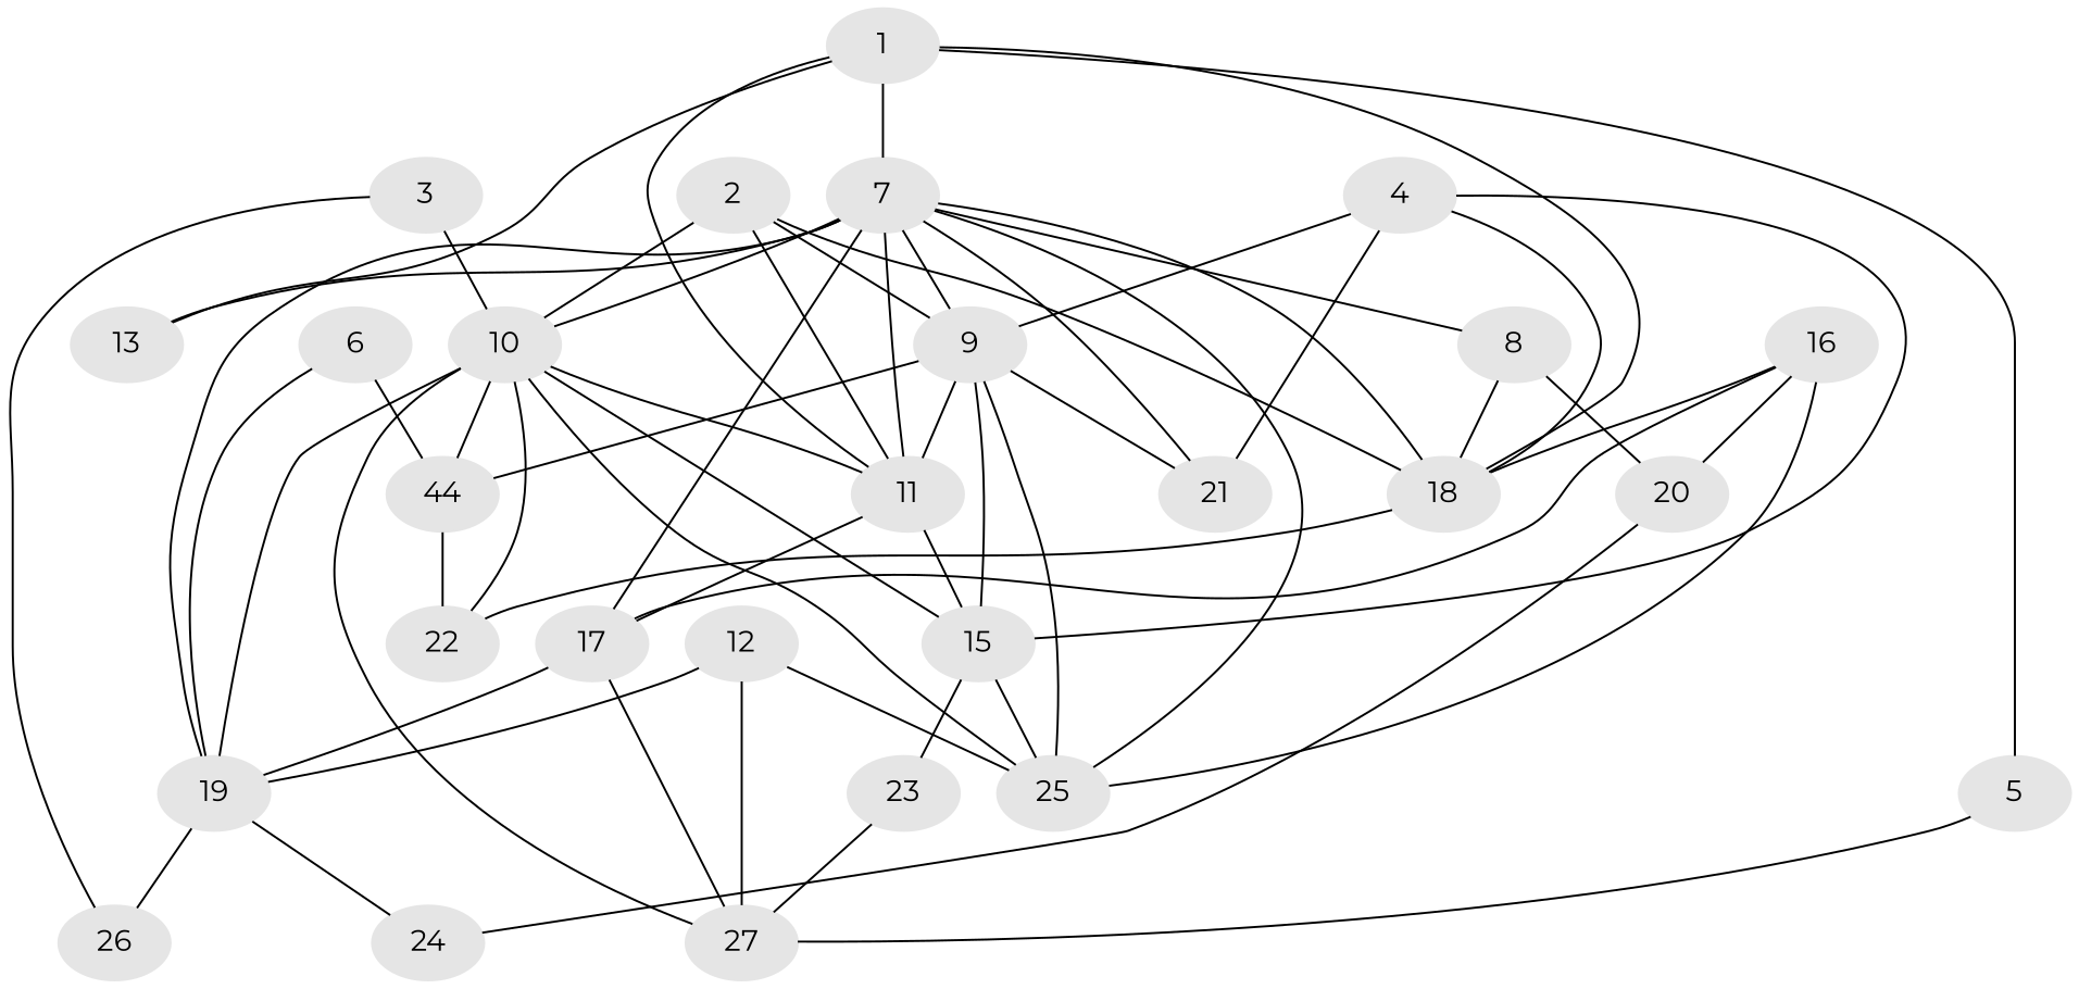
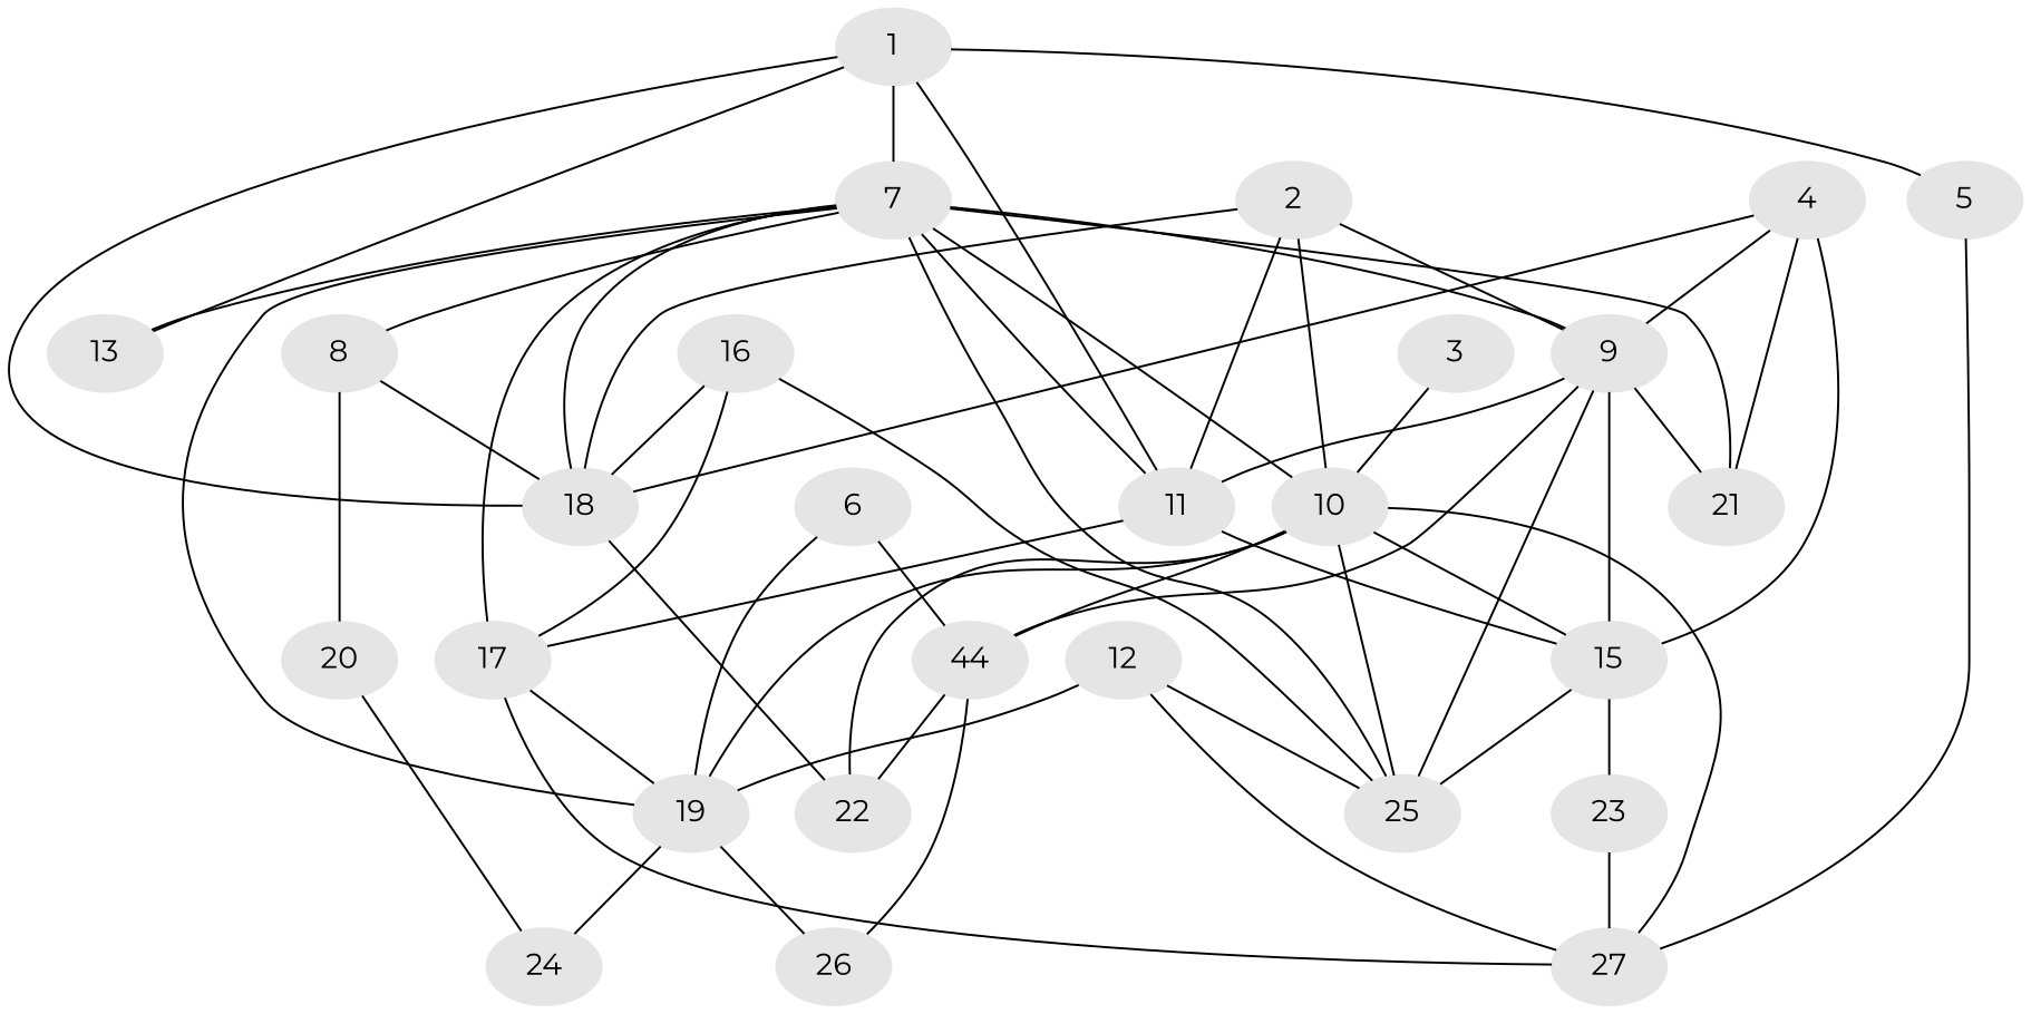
  graph {
    fontname=Montserrat
    node [color=gray90 fontname=Montserrat style=filled]
    edge [fontname=Montserrat weight=1.0]
    1
    5
    7
    11
    13
    18
    27
    9
    10
    21
    19
    8
    17
    25
    15
    22
    2
    n18 [label=44]
    3
    26
    4
    23
    6
    24
    20
    12
    16
    1 -- 5
    1 -- 7
    1 -- 11
    1 -- 13
    1 -- 18
    5 -- 27
    7 -- 11 [weight=2.0]
    7 -- 13 [weight=2.0]
    7 -- 18 [weight=2.0]
    7 -- 9 [weight=2.0]
    7 -- 10 [weight=3.0]
    7 -- 21
    7 -- 19
    7 -- 8
    7 -- 17
    7 -- 25
    11 -- 17
    11 -- 15
    18 -- 22
    9 -- 11
    9 -- 21 [weight=2.0]
    9 -- 25
    9 -- 15 [weight=2.0]
    9 -- n18
-   10 -- 11 [weight=2.0]
    10 -- 27
    10 -- 19
    10 -- 25 [weight=2.0]
    10 -- 15
    10 -- 22
    10 -- n18
    19 -- 26
    19 -- 24
    8 -- 18
    8 -- 20
    17 -- 27
    17 -- 19
    15 -- 25
    15 -- 23 [weight=2.0]
    2 -- 11 [weight=2.0]
    2 -- 18
    2 -- 9
    2 -- 10
    n18 -- 22
    3 -- 10 [weight=2.0]
-   3 -- 26
+   n18 -- 26
    4 -- 18
    4 -- 9
    4 -- 21 [weight=2.0]
    4 -- 15
    23 -- 27
    6 -- 19
    6 -- n18
    20 -- 24
    12 -- 27
    12 -- 19
    12 -- 25
    16 -- 18
    16 -- 17 [weight=2.0]
    16 -- 25
-   16 -- 20
  }
